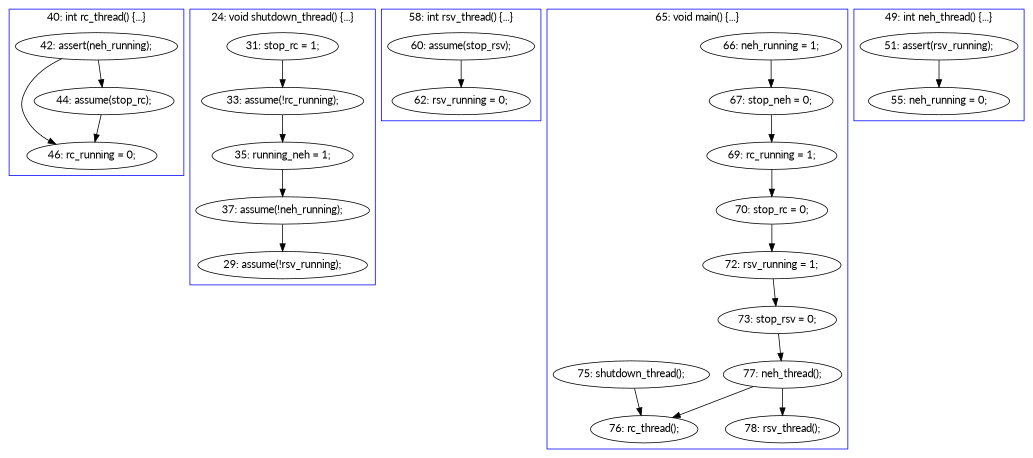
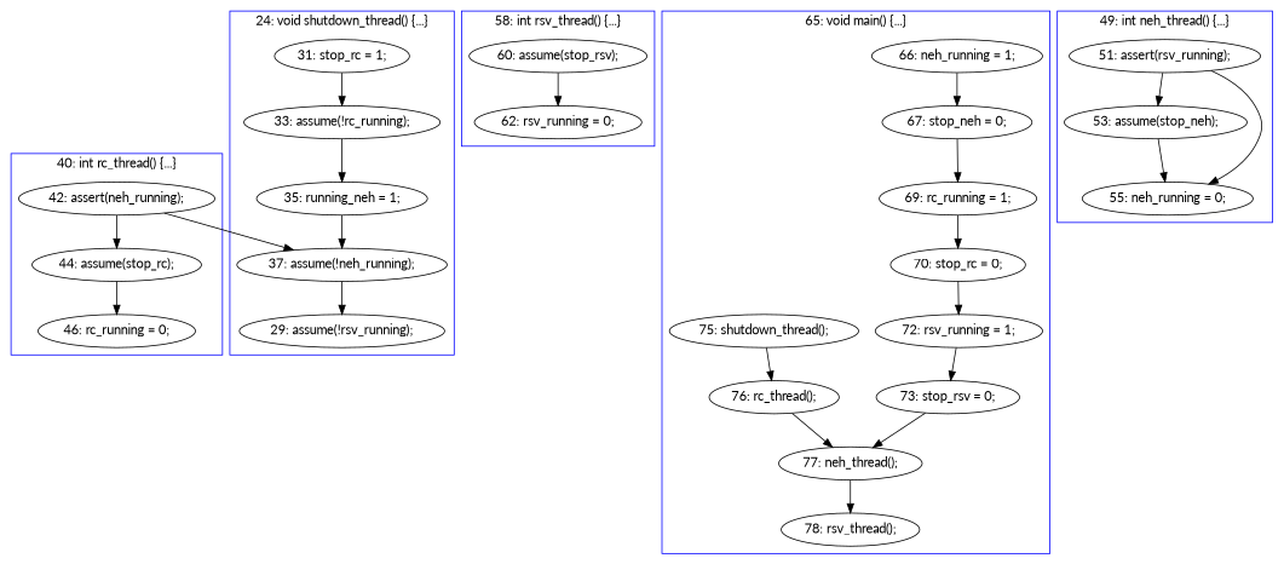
  digraph {
    compound=true
    fontname=Lato
    node [fontname=Lato]
    edge [fontname=Lato]
    n1 [label="42: assert(neh_running);"]
    n2 [label="46: rc_running = 0;"]
    n3 [label="44: assume(stop_rc);"]
    n4 [label="35: running_neh = 1;"]
    n5 [label="37: assume(!neh_running);"]
    n6 [label="31: stop_rc = 1;"]
    n7 [label="33: assume(!rc_running);"]
    n8 [label="29: assume(!rsv_running);"]
    n9 [label="60: assume(stop_rsv);"]
    n10 [label="62: rsv_running = 0;"]
    n11 [label="72: rsv_running = 1;"]
    n12 [label="73: stop_rsv = 0;"]
    n13 [label="70: stop_rc = 0;"]
    n14 [label="77: neh_thread();"]
    n15 [label="78: rsv_thread();"]
    n16 [label="76: rc_thread();"]
    n17 [label="66: neh_running = 1;"]
    n18 [label="67: stop_neh = 0;"]
    n19 [label="69: rc_running = 1;"]
    n20 [label="75: shutdown_thread();"]
    n21 [label="51: assert(rsv_running);"]
+   n22 [label="53: assume(stop_neh);"]
    n23 [label="55: neh_running = 0;"]
    subgraph cluster_1 {
      color=blue
      label="40: int rc_thread() {...}"
      n1
      n2
      n3
    }
    subgraph cluster_2 {
      color=blue
      label="24: void shutdown_thread() {...}"
      n4
      n5
      n6
      n7
      n8
    }
    subgraph cluster_3 {
      color=blue
      label="58: int rsv_thread() {...}"
      n9
      n10
    }
    subgraph cluster_4 {
      color=blue
      label="65: void main() {...}"
      n11
      n12
      n13
      n14
      n15
      n16
      n17
      n18
      n19
      n20
    }
    subgraph cluster_5 {
      color=blue
      label="49: int neh_thread() {...}"
      n21
+     n22
      n23
    }
-   n1 -> n2
+   n1 -> n5
    n1 -> n3
    n3 -> n2
    n4 -> n5
    n5 -> n8
    n6 -> n7
    n7 -> n4
    n9 -> n10
    n11 -> n12
    n12 -> n14
    n13 -> n11
    n14 -> n15
-   n14 -> n16
+   n16 -> n14
    n17 -> n18
    n18 -> n19
    n19 -> n13
    n20 -> n16
+   n21 -> n22
    n21 -> n23
+   n22 -> n23
  }
